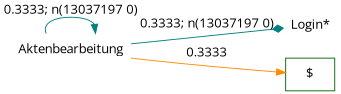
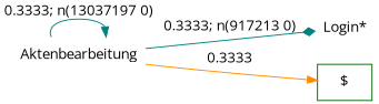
  digraph {
    fontname="Open Sans"
    rankdir=LR
    node [fontname="Open Sans" shape=none]
    edge [arrowhead=normal color=teal fontname="Open Sans" style=solid]
    n1 [color=gray40 label="Login*"]
    n2 [color=darkorange label=Aktenbearbeitung]
    "$" [color=darkgreen shape=box]
-   n2 -> n1 [arrowhead=diamond label="0.3333; n(13037197 0)"]
+   n2 -> n1 [arrowhead=diamond label="0.3333; n(917213 0)"]
    n2 -> n2 [label="0.3333; n(13037197 0)"]
    n2 -> "$" [color=darkorange label=0.3333]
  }
